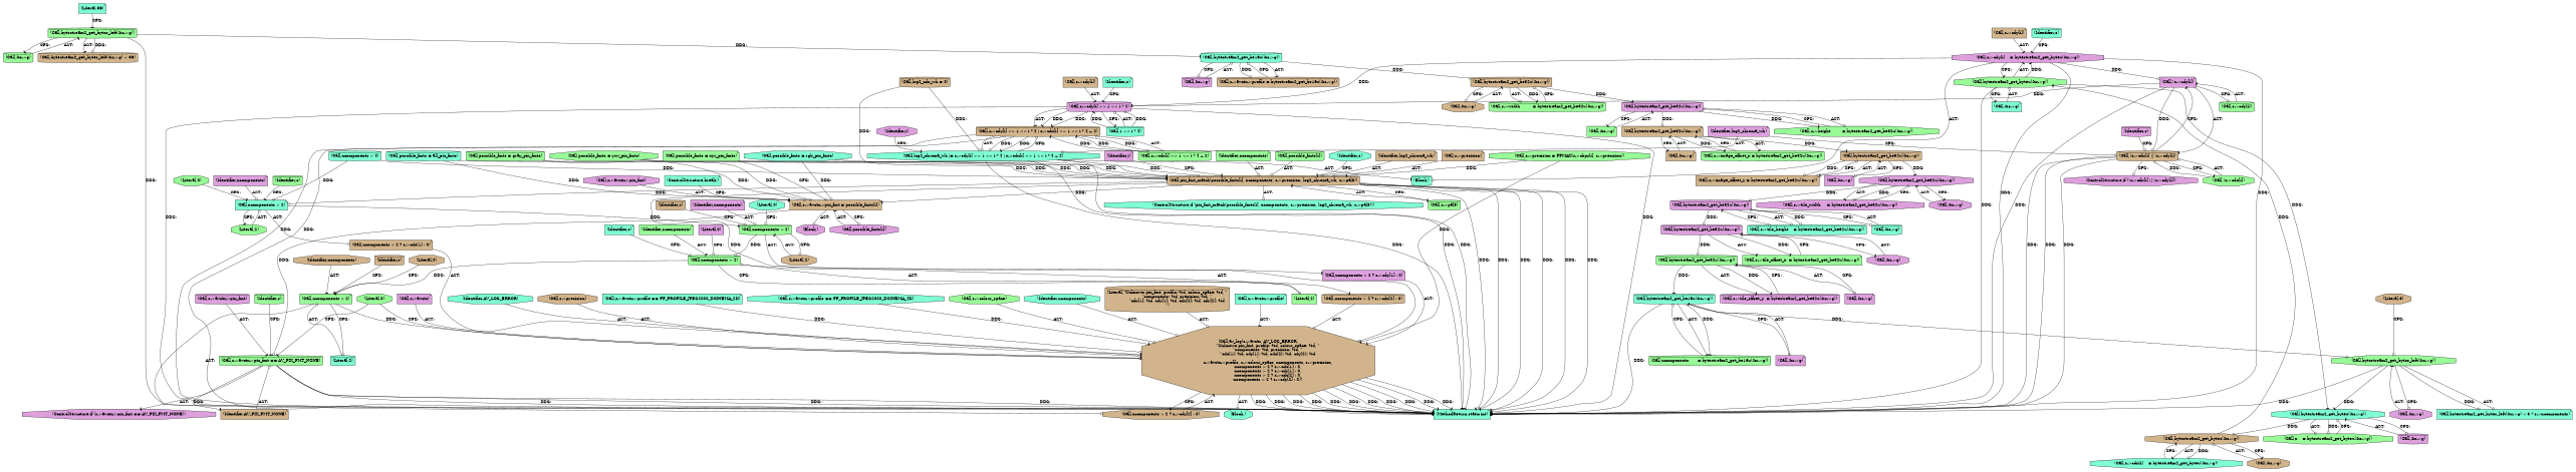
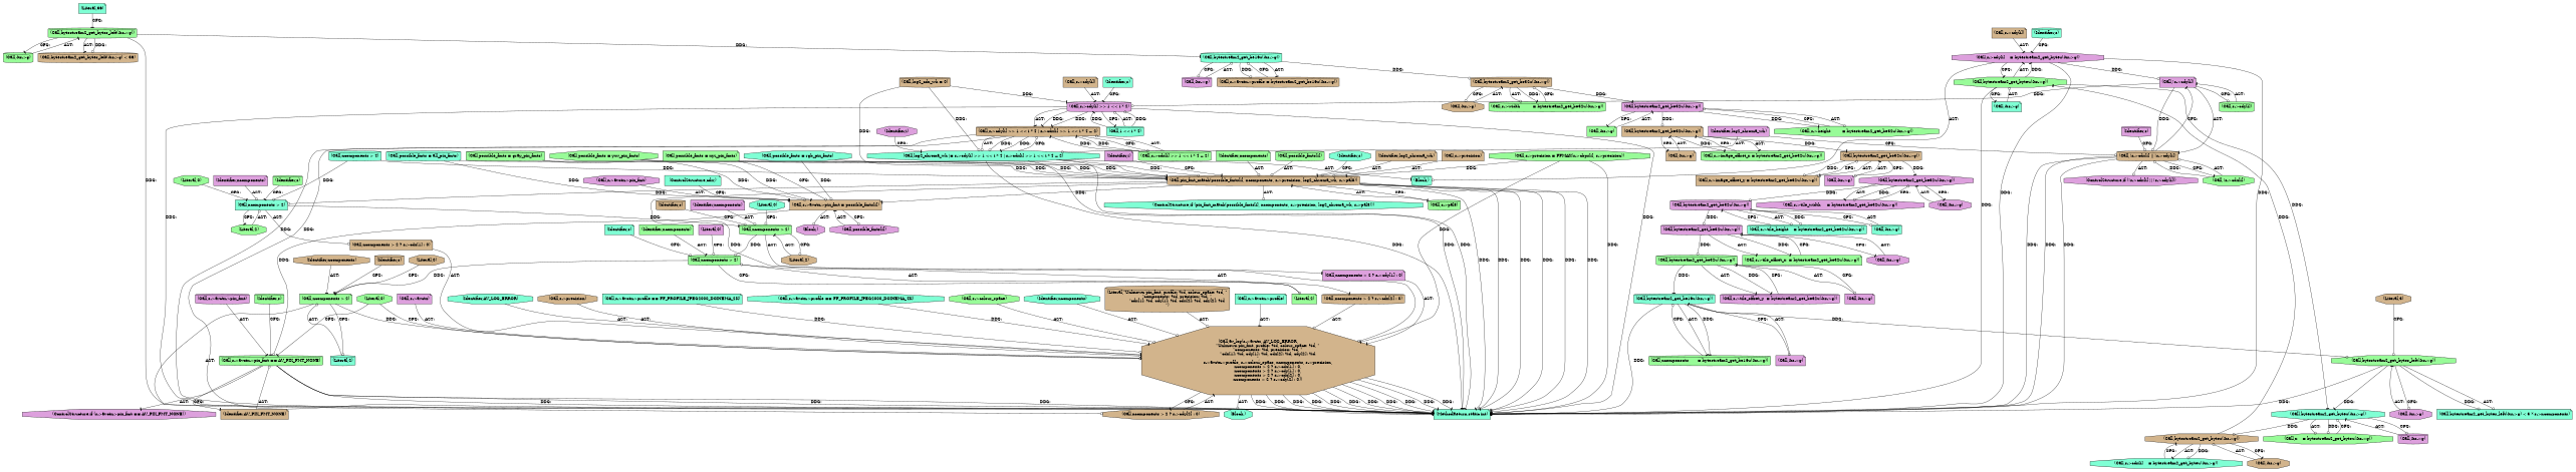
  digraph {
    node [fillcolor=palegreen shape=cylinder style=filled]
    edge [arrowhead=tee]
    n1 [fillcolor=plum label="(Call,s->cdy[i]    = bytestream2_get_byteu(&s->g))" shape=octagon]
    n2 [label="(Call,bytestream2_get_byteu(&s->g))" shape=octagon]
    n3 [fillcolor=plum label="(Call,!s->cdy[i])" shape=note]
    n4 [fillcolor=plum label="(Call,s->cdy[i] >> 1 << i * 4)"]
    n5 [fillcolor=aquamarine label="(MethodReturn,static int)" shape=note]
    n6 [fillcolor=aquamarine label="(Block,)"]
    n7 [fillcolor=aquamarine label="(Call,bytestream2_get_byteu(&s->g))" shape=octagon]
    n8 [fillcolor=aquamarine label="(Call,&s->g)" shape=note]
    n9 [fillcolor=tan label="(Call,!s->cdx[i] || !s->cdy[i])"]
    n10 [label="(Call,s->cdy[i])"]
    n11 [fillcolor=tan label="(Call,s->cdy[i] >> 1 << i * 4 | s->cdx[i] >> 1 << i * 4 + 2)"]
    n12 [fillcolor=aquamarine label="(Call,1 << i * 4)"]
    n13 [fillcolor=tan label="(Call,bytestream2_get_byteu(&s->g))" shape=octagon]
    n14 [label="(Call,x    = bytestream2_get_byteu(&s->g))" shape=octagon]
    n15 [fillcolor=plum label="(Call,&s->g)"]
    n16 [fillcolor=aquamarine label="(Call,s->cdx[i]    = bytestream2_get_byteu(&s->g))" shape=octagon]
    n17 [fillcolor=tan label="(Call,&s->g)" shape=octagon]
    n18 [label="(Call,bytestream2_get_bytes_left(&s->g))" shape=octagon]
    n19 [fillcolor=plum label="(Call,&s->g)" shape=octagon]
    n20 [fillcolor=aquamarine label="(Call,bytestream2_get_bytes_left(&s->g) < 3 * s->ncomponents)" shape=note]
    n21 [fillcolor=aquamarine label="(Call,bytestream2_get_be16u(&s->g))"]
    n22 [label="(Call,ncomponents       = bytestream2_get_be16u(&s->g))"]
    n23 [fillcolor=plum label="(Call,&s->g)" shape=note]
    n24 [label="(Call,bytestream2_get_be32u(&s->g))"]
    n25 [fillcolor=plum label="(Call,&s->g)" shape=note]
    n26 [fillcolor=plum label="(Call,s->tile_offset_y  = bytestream2_get_be32u(&s->g))"]
    n27 [fillcolor=plum label="(Call,bytestream2_get_be32u(&s->g))"]
    n28 [label="(Call,s->tile_offset_x  = bytestream2_get_be32u(&s->g))" shape=note]
    n29 [fillcolor=plum label="(Call,&s->g)" shape=octagon]
    n30 [fillcolor=plum label="(Call,bytestream2_get_be32u(&s->g))"]
    n31 [fillcolor=aquamarine label="(Call,&s->g)"]
    n32 [fillcolor=aquamarine label="(Call,s->tile_height    = bytestream2_get_be32u(&s->g))"]
    n33 [fillcolor=plum label="(Call,bytestream2_get_be32u(&s->g))" shape=octagon]
    n34 [fillcolor=plum label="(Call,&s->g)" shape=octagon]
    n35 [fillcolor=plum label="(Call,s->tile_width     = bytestream2_get_be32u(&s->g))" shape=octagon]
    n36 [fillcolor=tan label="(Call,bytestream2_get_be32u(&s->g))"]
    n37 [fillcolor=plum label="(Call,&s->g)" shape=note]
    n38 [fillcolor=tan label="(Call,s->image_offset_y = bytestream2_get_be32u(&s->g))" shape=note]
    n39 [fillcolor=tan label="(Call,bytestream2_get_be32u(&s->g))" shape=note]
    n40 [fillcolor=tan label="(Call,&s->g)" shape=note]
    n41 [label="(Call,s->image_offset_x = bytestream2_get_be32u(&s->g))"]
    n42 [fillcolor=plum label="(Call,bytestream2_get_be32u(&s->g))"]
    n43 [label="(Call,s->height         = bytestream2_get_be32u(&s->g))" shape=octagon]
    n44 [label="(Call,&s->g)" shape=note]
    n45 [fillcolor=tan label="(Call,bytestream2_get_be32u(&s->g))"]
    n46 [label="(Call,s->width          = bytestream2_get_be32u(&s->g))"]
    n47 [fillcolor=tan label="(Call,&s->g)" shape=octagon]
    n48 [fillcolor=aquamarine label="(Call,bytestream2_get_be16u(&s->g))"]
    n49 [fillcolor=tan label="(Call,s->avctx->profile = bytestream2_get_be16u(&s->g))"]
    n50 [fillcolor=plum label="(Call,&s->g)"]
    n51 [label="(Call,bytestream2_get_bytes_left(&s->g))"]
    n52 [label="(Call,&s->g)"]
    n53 [fillcolor=tan label="(Call,bytestream2_get_bytes_left(&s->g) < 36)"]
    n54 [fillcolor=plum label="(ControlStructure,if (!s->cdx[i] || !s->cdy[i]))" shape=octagon]
    n55 [label="(Call,!s->cdx[i])" shape=octagon]
    n56 [fillcolor=aquamarine label="(Call,log2_chroma_wh |= s->cdy[i] >> 1 << i * 4 | s->cdx[i] >> 1 << i * 4 + 2)" shape=octagon]
    n57 [label="(Call,s->cdx[i] >> 1 << i * 4 + 2)"]
    n58 [fillcolor=tan label="(Call,pix_fmt_match(possible_fmts[i], ncomponents, s->precision, log2_chroma_wh, s->pal8))"]
    n59 [fillcolor=tan label="(Call,s->avctx->pix_fmt = possible_fmts[i])" shape=note]
    n60 [fillcolor=tan label="(Call,av_log(s->avctx, AV_LOG_ERROR,\n               \"Unknown pix_fmt, profile: %d, colour_space: %d, \"\n               \"components: %d, precision: %d, \"\n               \"cdx[1]: %d, cdy[1]: %d, cdx[2]: %d, cdy[2]: %d\n\",\n               s->avctx->profile, s->colour_space, ncomponents, s->precision,\n               ncomponents > 2 ? s->cdx[1] : 0,\n               ncomponents > 2 ? s->cdy[1] : 0,\n               ncomponents > 2 ? s->cdx[2] : 0,\n               ncomponents > 2 ? s->cdy[2] : 0))" shape=octagon]
    n61 [fillcolor=aquamarine label="(Call,ncomponents > 2)" shape=note]
    n62 [fillcolor=aquamarine label="(ControlStructure,if (pix_fmt_match(possible_fmts[i], ncomponents, s->precision, log2_chroma_wh, s->pal8)))" shape=octagon]
    n63 [label="(Call,s->pal8)"]
    n64 [label="(Call,s->avctx->pix_fmt == AV_PIX_FMT_NONE)"]
    n65 [fillcolor=plum label="(Block,)" shape=octagon]
    n66 [fillcolor=plum label="(Call,possible_fmts[i])" shape=octagon]
    n67 [fillcolor=tan label="(Call,ncomponents > 2 ? s->cdy[2] : 0)" shape=octagon]
    n68 [fillcolor=aquamarine label="(Block,)" shape=octagon]
    n69 [label="(Call,ncomponents > 2)"]
    n70 [fillcolor=tan label="(Call,ncomponents > 2 ? s->cdx[1] : 0)" shape=note]
    n71 [label="(Literal,2)" shape=octagon]
    n72 [fillcolor=plum label="(ControlStructure,if (s->avctx->pix_fmt == AV_PIX_FMT_NONE))" shape=octagon]
    n73 [fillcolor=tan label="(Identifier,AV_PIX_FMT_NONE)" shape=note]
    n74 [label="(Call,ncomponents > 2)"]
    n75 [fillcolor=tan label="(Literal,2)" shape=octagon]
    n76 [fillcolor=plum label="(Call,ncomponents > 2 ? s->cdy[1] : 0)" shape=note]
    n77 [label="(Call,ncomponents > 2)" shape=note]
    n78 [fillcolor=tan label="(Call,ncomponents > 2 ? s->cdx[2] : 0)"]
    n79 [label="(Literal,2)" shape=note]
    n80 [fillcolor=aquamarine label="(Literal,2)"]
    n81 [fillcolor=aquamarine label="(Identifier,AV_LOG_ERROR)" shape=octagon]
    n82 [fillcolor=tan label="(Identifier,s)"]
    n83 [fillcolor=plum label="(Identifier,ncomponents)" shape=note]
    n84 [fillcolor=plum label="(Identifier,i)" shape=note]
    n85 [label="(Identifier,ncomponents)" shape=note]
    n86 [fillcolor=tan label="(Call,s->precision)" shape=octagon]
    n87 [fillcolor=plum label="(Identifier,ncomponents)" shape=note]
    n88 [fillcolor=plum label="(Call,s->avctx->pix_fmt)"]
    n89 [label="(Call,possible_fmts[i])"]
    n90 [fillcolor=aquamarine label="(Identifier,s)" shape=octagon]
    n91 [fillcolor=tan label="(Literal,0)" shape=octagon]
    n92 [label="(Call,possible_fmts = gray_pix_fmts)"]
    n93 [fillcolor=aquamarine label="(Call,s->avctx->profile == FF_PROFILE_JPEG2000_DCINEMA_2K)" shape=note]
    n94 [fillcolor=aquamarine label="(Literal,36)" shape=note]
    n95 [fillcolor=tan label="(Identifier,ncomponents)" shape=octagon]
    n96 [fillcolor=tan label="(Call,log2_cdx_wh = 0)"]
    n97 [fillcolor=plum label="(Literal,0)" shape=note]
    n98 [label="(Literal,0)" shape=octagon]
    n99 [fillcolor=aquamarine label="(Call,ncomponents > 4)"]
    n100 [fillcolor=aquamarine label="(Call,s->avctx->profile == FF_PROFILE_JPEG2000_DCINEMA_4K)" shape=octagon]
    n101 [label="(Call,s->colour_space)" shape=octagon]
    n102 [fillcolor=aquamarine label="(Identifier,ncomponents)" shape=octagon]
    n103 [fillcolor=tan label="(Call,s->cdy[i])" shape=note]
    n104 [label="(Call,possible_fmts = yuv_pix_fmts)" shape=octagon]
    n105 [fillcolor=tan label="(Identifier,log2_chroma_wh)" shape=note]
    n106 [label="(Literal,0)" shape=octagon]
    n107 [fillcolor=aquamarine label="(Identifier,s)" shape=note]
    n108 [fillcolor=tan label="(Call,s->precision)" shape=note]
    n109 [label="(Identifier,s)"]
    n110 [fillcolor=tan label="(Literal,3)" shape=octagon]
    n111 [fillcolor=plum label="(Identifier,log2_chroma_wh)" shape=note]
    n112 [fillcolor=plum label="(Call,s->avctx->pix_fmt)" shape=octagon]
    n113 [fillcolor=tan label="(Literal,\"Unknown pix_fmt, profile: %d, colour_space: %d, \"\n               \"components: %d, precision: %d, \"\n               \"cdx[1]: %d, cdy[1]: %d, cdx[2]: %d, cdy[2]: %d\n\")"]
    n114 [label="(Call,possible_fmts = xyz_pix_fmts)" shape=note]
    n115 [fillcolor=plum label="(Identifier,s)"]
    n116 [label="(Identifier,s)"]
    n117 [fillcolor=aquamarine label="(Call,s->avctx->profile)" shape=note]
    n118 [fillcolor=aquamarine label="(Identifier,s)" shape=note]
    n119 [fillcolor=plum label="(Identifier,i)" shape=octagon]
    n120 [fillcolor=plum label="(Call,s->avctx)" shape=note]
-   n121 [fillcolor=aquamarine label="(ControlStructure,break;)" shape=note]
+   n121 [fillcolor=aquamarine label="(ControlStructure,cdx;)" shape=note]
    n122 [fillcolor=tan label="(Identifier,s)"]
    n123 [fillcolor=aquamarine label="(Call,possible_fmts = rgb_pix_fmts)" shape=octagon]
    n124 [fillcolor=tan label="(Call,s->cdy[i])" shape=note]
    n125 [fillcolor=aquamarine label="(Literal,0)" shape=octagon]
    n126 [fillcolor=aquamarine label="(Call,possible_fmts = all_pix_fmts)"]
    n127 [label="(Identifier,ncomponents)" shape=note]
    n128 [fillcolor=aquamarine label="(Identifier,s)"]
    n129 [label="(Call,s->precision = FFMAX(s->cbps[i], s->precision))" shape=octagon]
    n1 -> n2 [label="CFG: "]
    n1 -> n3 [arrowhead=odot label="DDG: "]
-   n1 -> n4 [label="DDG: "]
+   n96 -> n4 [label="DDG: "]
    n1 -> n5 [label="DDG: "]
    n1 -> n5 [arrowhead=odot label="DDG: "]
    n1 -> n6 [arrowhead=odot label="AST: "]
    n2 -> n1 [label="AST: "]
    n2 -> n1 [label="DDG: "]
    n2 -> n5 [label="DDG: "]
    n2 -> n7 [label="DDG: "]
    n2 -> n8 [label="CFG: "]
    n3 -> n4 [arrowhead=odot label="DDG: "]
-   n3 -> n5 [arrowhead=odot label="DDG: "]
+   n129 -> n5 [arrowhead=odot label="DDG: "]
    n3 -> n9 [label="AST: "]
    n3 -> n9 [arrowhead=odot label="DDG: "]
    n3 -> n10 [arrowhead=odot label="CFG: "]
    n4 -> n5 [arrowhead=odot label="DDG: "]
    n4 -> n5 [arrowhead=odot label="DDG: "]
    n4 -> n11 [label="AST: "]
    n4 -> n11 [label="DDG: "]
    n4 -> n11 [label="DDG: "]
    n4 -> n12 [label="CFG: "]
    n7 -> n13 [arrowhead=odot label="DDG: "]
    n7 -> n14 [arrowhead=odot label="AST: "]
    n7 -> n14 [arrowhead=odot label="DDG: "]
    n7 -> n15 [arrowhead=odot label="CFG: "]
    n8 -> n2 [arrowhead=odot label="AST: "]
    n9 -> n3 [label="CFG: "]
    n9 -> n5 [label="DDG: "]
    n9 -> n5 [arrowhead=odot label="DDG: "]
    n9 -> n5 [label="DDG: "]
-   n9 -> n54 [arrowhead=odot label="CFG: "]
+   n9 -> n54 [arrowhead=odot label="AST: "]
    n9 -> n55 [label="CFG: "]
    n10 -> n3 [label="AST: "]
    n11 -> n5 [label="DDG: "]
    n11 -> n5 [label="DDG: "]
    n11 -> n56 [arrowhead=odot label="AST: "]
    n11 -> n56 [arrowhead=odot label="DDG: "]
    n11 -> n56 [label="DDG: "]
-   n11 -> n57 [arrowhead=odot label="DDG: "]
+   n11 -> n57 [arrowhead=odot label="CFG: "]
    n12 -> n4 [arrowhead=odot label="AST: "]
    n12 -> n4 [arrowhead=odot label="DDG: "]
    n12 -> n4 [label="DDG: "]
    n13 -> n2 [label="DDG: "]
    n13 -> n16 [label="AST: "]
    n13 -> n16 [arrowhead=odot label="DDG: "]
    n13 -> n17 [label="CFG: "]
    n14 -> n7 [arrowhead=odot label="CFG: "]
    n15 -> n7 [label="AST: "]
    n16 -> n13 [label="CFG: "]
    n17 -> n13 [arrowhead=odot label="AST: "]
    n18 -> n5 [label="DDG: "]
    n18 -> n7 [label="DDG: "]
    n18 -> n19 [arrowhead=odot label="CFG: "]
    n18 -> n20 [arrowhead=odot label="AST: "]
    n18 -> n20 [arrowhead=odot label="DDG: "]
    n19 -> n18 [label="AST: "]
    n21 -> n5 [arrowhead=odot label="DDG: "]
    n21 -> n18 [arrowhead=odot label="DDG: "]
    n21 -> n22 [label="AST: "]
    n21 -> n22 [label="DDG: "]
    n21 -> n23 [arrowhead=odot label="CFG: "]
    n22 -> n21 [arrowhead=odot label="CFG: "]
    n23 -> n21 [label="AST: "]
    n24 -> n21 [label="DDG: "]
    n24 -> n25 [arrowhead=odot label="CFG: "]
    n24 -> n26 [label="AST: "]
    n24 -> n26 [label="DDG: "]
    n25 -> n24 [label="AST: "]
    n26 -> n24 [arrowhead=odot label="CFG: "]
    n27 -> n24 [arrowhead=odot label="DDG: "]
    n27 -> n28 [label="AST: "]
    n27 -> n28 [label="DDG: "]
    n27 -> n29 [label="CFG: "]
    n28 -> n27 [label="CFG: "]
    n29 -> n27 [arrowhead=odot label="AST: "]
    n30 -> n27 [arrowhead=odot label="DDG: "]
    n30 -> n31 [arrowhead=odot label="CFG: "]
    n30 -> n32 [arrowhead=odot label="AST: "]
    n30 -> n32 [arrowhead=odot label="DDG: "]
    n31 -> n30 [arrowhead=odot label="AST: "]
    n32 -> n30 [label="CFG: "]
    n33 -> n30 [arrowhead=odot label="DDG: "]
    n33 -> n34 [label="CFG: "]
    n33 -> n35 [label="AST: "]
    n33 -> n35 [arrowhead=odot label="DDG: "]
    n34 -> n33 [label="AST: "]
    n35 -> n33 [arrowhead=odot label="CFG: "]
    n36 -> n33 [label="DDG: "]
    n36 -> n37 [arrowhead=odot label="CFG: "]
    n36 -> n38 [label="AST: "]
    n36 -> n38 [arrowhead=odot label="DDG: "]
    n37 -> n36 [label="AST: "]
    n38 -> n36 [arrowhead=odot label="CFG: "]
    n39 -> n36 [label="DDG: "]
    n39 -> n40 [label="CFG: "]
    n39 -> n41 [label="AST: "]
    n39 -> n41 [label="DDG: "]
    n40 -> n39 [label="AST: "]
    n41 -> n39 [label="CFG: "]
    n42 -> n39 [arrowhead=odot label="DDG: "]
    n42 -> n43 [arrowhead=odot label="AST: "]
    n42 -> n43 [label="DDG: "]
    n42 -> n44 [label="CFG: "]
    n43 -> n42 [arrowhead=odot label="CFG: "]
    n44 -> n42 [label="AST: "]
    n45 -> n42 [label="DDG: "]
    n45 -> n46 [arrowhead=odot label="AST: "]
    n45 -> n46 [label="DDG: "]
    n45 -> n47 [arrowhead=odot label="CFG: "]
    n46 -> n45 [arrowhead=odot label="CFG: "]
    n47 -> n45 [label="AST: "]
    n48 -> n45 [arrowhead=odot label="DDG: "]
    n48 -> n49 [label="AST: "]
    n48 -> n49 [arrowhead=odot label="DDG: "]
    n48 -> n50 [arrowhead=odot label="CFG: "]
    n49 -> n48 [arrowhead=odot label="CFG: "]
    n50 -> n48 [arrowhead=odot label="AST: "]
    n51 -> n5 [arrowhead=odot label="DDG: "]
    n51 -> n48 [label="DDG: "]
    n51 -> n52 [label="CFG: "]
    n51 -> n53 [label="AST: "]
    n51 -> n53 [arrowhead=odot label="DDG: "]
    n52 -> n51 [label="AST: "]
    n55 -> n9 [arrowhead=odot label="AST: "]
    n55 -> n9 [arrowhead=odot label="DDG: "]
    n56 -> n5 [label="DDG: "]
    n56 -> n5 [label="DDG: "]
    n56 -> n5 [label="DDG: "]
    n56 -> n6 [label="AST: "]
    n56 -> n11 [arrowhead=odot label="CFG: "]
    n56 -> n58 [arrowhead=odot label="DDG: "]
    n57 -> n11 [arrowhead=odot label="AST: "]
    n57 -> n11 [label="DDG: "]
    n57 -> n11 [label="DDG: "]
    n58 -> n5 [label="DDG: "]
    n58 -> n5 [arrowhead=odot label="DDG: "]
    n58 -> n5 [label="DDG: "]
    n58 -> n5 [label="DDG: "]
    n58 -> n5 [arrowhead=odot label="DDG: "]
    n58 -> n5 [arrowhead=odot label="DDG: "]
    n58 -> n59 [label="DDG: "]
    n58 -> n60 [arrowhead=odot label="DDG: "]
    n58 -> n61 [arrowhead=odot label="DDG: "]
    n58 -> n62 [arrowhead=odot label="AST: "]
    n58 -> n63 [label="CFG: "]
    n59 -> n64 [arrowhead=odot label="DDG: "]
    n59 -> n65 [arrowhead=odot label="AST: "]
    n59 -> n66 [arrowhead=odot label="CFG: "]
    n60 -> n5 [arrowhead=odot label="DDG: "]
    n60 -> n5 [arrowhead=odot label="DDG: "]
    n60 -> n5 [label="DDG: "]
    n60 -> n5 [label="DDG: "]
    n60 -> n5 [label="DDG: "]
    n60 -> n5 [label="DDG: "]
    n60 -> n5 [label="DDG: "]
    n60 -> n5 [arrowhead=odot label="DDG: "]
    n60 -> n5 [label="DDG: "]
    n60 -> n5 [label="DDG: "]
    n60 -> n5 [label="DDG: "]
    n60 -> n67 [label="CFG: "]
    n60 -> n68 [arrowhead=odot label="AST: "]
    n61 -> n69 [label="DDG: "]
    n61 -> n70 [arrowhead=odot label="AST: "]
    n61 -> n71 [label="CFG: "]
    n63 -> n58 [label="AST: "]
    n64 -> n5 [arrowhead=odot label="DDG: "]
    n64 -> n5 [label="DDG: "]
    n64 -> n5 [arrowhead=odot label="DDG: "]
    n64 -> n72 [label="AST: "]
-   n64 -> n73 [label="DDG: "]
+   n64 -> n73 [label="CFG: "]
    n66 -> n59 [label="AST: "]
    n67 -> n60 [label="AST: "]
    n69 -> n74 [arrowhead=odot label="DDG: "]
    n69 -> n75 [arrowhead=odot label="CFG: "]
    n69 -> n76 [label="AST: "]
    n70 -> n60 [label="AST: "]
    n71 -> n61 [arrowhead=odot label="AST: "]
    n73 -> n64 [arrowhead=odot label="AST: "]
    n74 -> n77 [arrowhead=odot label="DDG: "]
    n74 -> n78 [label="AST: "]
    n74 -> n79 [arrowhead=odot label="CFG: "]
    n75 -> n69 [label="AST: "]
    n76 -> n60 [label="AST: "]
    n77 -> n60 [arrowhead=odot label="DDG: "]
    n77 -> n67 [arrowhead=odot label="AST: "]
    n77 -> n80 [arrowhead=odot label="CFG: "]
    n78 -> n60 [arrowhead=odot label="AST: "]
    n79 -> n74 [arrowhead=odot label="AST: "]
    n80 -> n77 [arrowhead=odot label="AST: "]
    n81 -> n60 [label="AST: "]
    n82 -> n69 [arrowhead=odot label="CFG: "]
    n83 -> n61 [arrowhead=odot label="AST: "]
    n84 -> n58 [label="CFG: "]
    n85 -> n58 [arrowhead=odot label="AST: "]
    n86 -> n60 [arrowhead=odot label="AST: "]
    n87 -> n69 [arrowhead=odot label="AST: "]
    n88 -> n64 [label="AST: "]
    n89 -> n58 [arrowhead=odot label="AST: "]
    n90 -> n58 [label="CFG: "]
    n91 -> n77 [label="CFG: "]
    n92 -> n58 [label="DDG: "]
    n92 -> n59 [arrowhead=odot label="DDG: "]
    n93 -> n60 [arrowhead=odot label="DDG: "]
    n94 -> n51 [label="CFG: "]
    n95 -> n77 [label="AST: "]
    n96 -> n56 [arrowhead=odot label="DDG: "]
    n96 -> n58 [arrowhead=odot label="DDG: "]
    n97 -> n74 [arrowhead=odot label="CFG: "]
    n98 -> n61 [label="CFG: "]
    n99 -> n58 [arrowhead=odot label="DDG: "]
    n99 -> n61 [arrowhead=odot label="DDG: "]
    n100 -> n60 [label="DDG: "]
    n101 -> n60 [arrowhead=odot label="AST: "]
    n102 -> n60 [arrowhead=odot label="AST: "]
    n103 -> n1 [label="AST: "]
    n104 -> n58 [label="DDG: "]
-   n104 -> n59 [arrowhead=odot label="DDG: "]
+   n104 -> n59 [label="DDG: "]
    n105 -> n58 [arrowhead=odot label="AST: "]
    n106 -> n60 [arrowhead=odot label="CFG: "]
    n106 -> n64 [label="CFG: "]
    n107 -> n74 [arrowhead=odot label="CFG: "]
    n108 -> n58 [arrowhead=odot label="AST: "]
    n109 -> n61 [label="CFG: "]
    n110 -> n18 [arrowhead=odot label="CFG: "]
    n111 -> n9 [arrowhead=odot label="CFG: "]
    n111 -> n56 [arrowhead=odot label="AST: "]
    n112 -> n59 [label="AST: "]
    n113 -> n60 [arrowhead=odot label="AST: "]
    n114 -> n58 [label="DDG: "]
    n114 -> n59 [arrowhead=odot label="CFG: "]
    n115 -> n9 [arrowhead=odot label="CFG: "]
    n116 -> n64 [label="CFG: "]
    n117 -> n60 [label="AST: "]
    n118 -> n4 [label="CFG: "]
    n119 -> n56 [label="CFG: "]
    n120 -> n60 [label="AST: "]
    n121 -> n59 [arrowhead=odot label="CFG: "]
    n122 -> n77 [label="CFG: "]
    n123 -> n58 [label="DDG: "]
    n123 -> n59 [arrowhead=odot label="DDG: "]
    n124 -> n4 [label="AST: "]
    n125 -> n69 [arrowhead=odot label="CFG: "]
    n126 -> n58 [label="DDG: "]
    n126 -> n59 [label="DDG: "]
    n127 -> n74 [label="AST: "]
    n128 -> n1 [label="CFG: "]
    n129 -> n58 [label="DDG: "]
    n129 -> n60 [label="DDG: "]
  }
